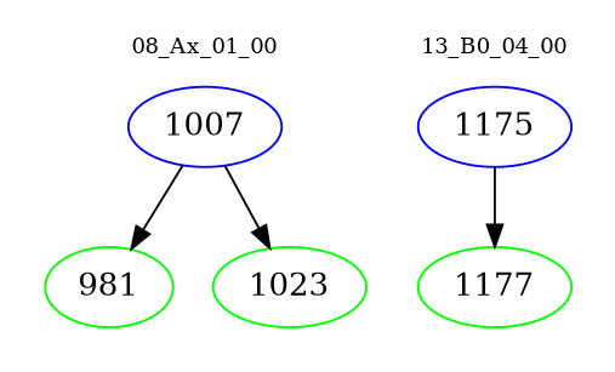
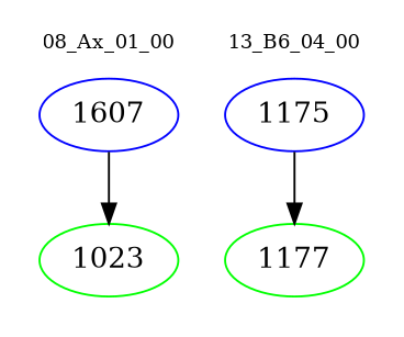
  digraph {
    node [color=green]
    edge [color=black]
-   n1 [color=blue label=1007]
-   n2 [label=981]
+   n1 [color=blue label=1607]
    n3 [label=1023]
    n4 [color=blue label=1175]
    n5 [label=1177]
    subgraph cluster_1 {
      color=white
      fontsize=10
      label="08_Ax_01_00"
      n1
-     n2
      n3
    }
    subgraph cluster_2 {
      color=white
      fontsize=10
-     label="13_B0_04_00"
+     label="13_B6_04_00"
      n4
      n5
    }
-   n1 -> n2
    n1 -> n3
    n4 -> n5
  }
